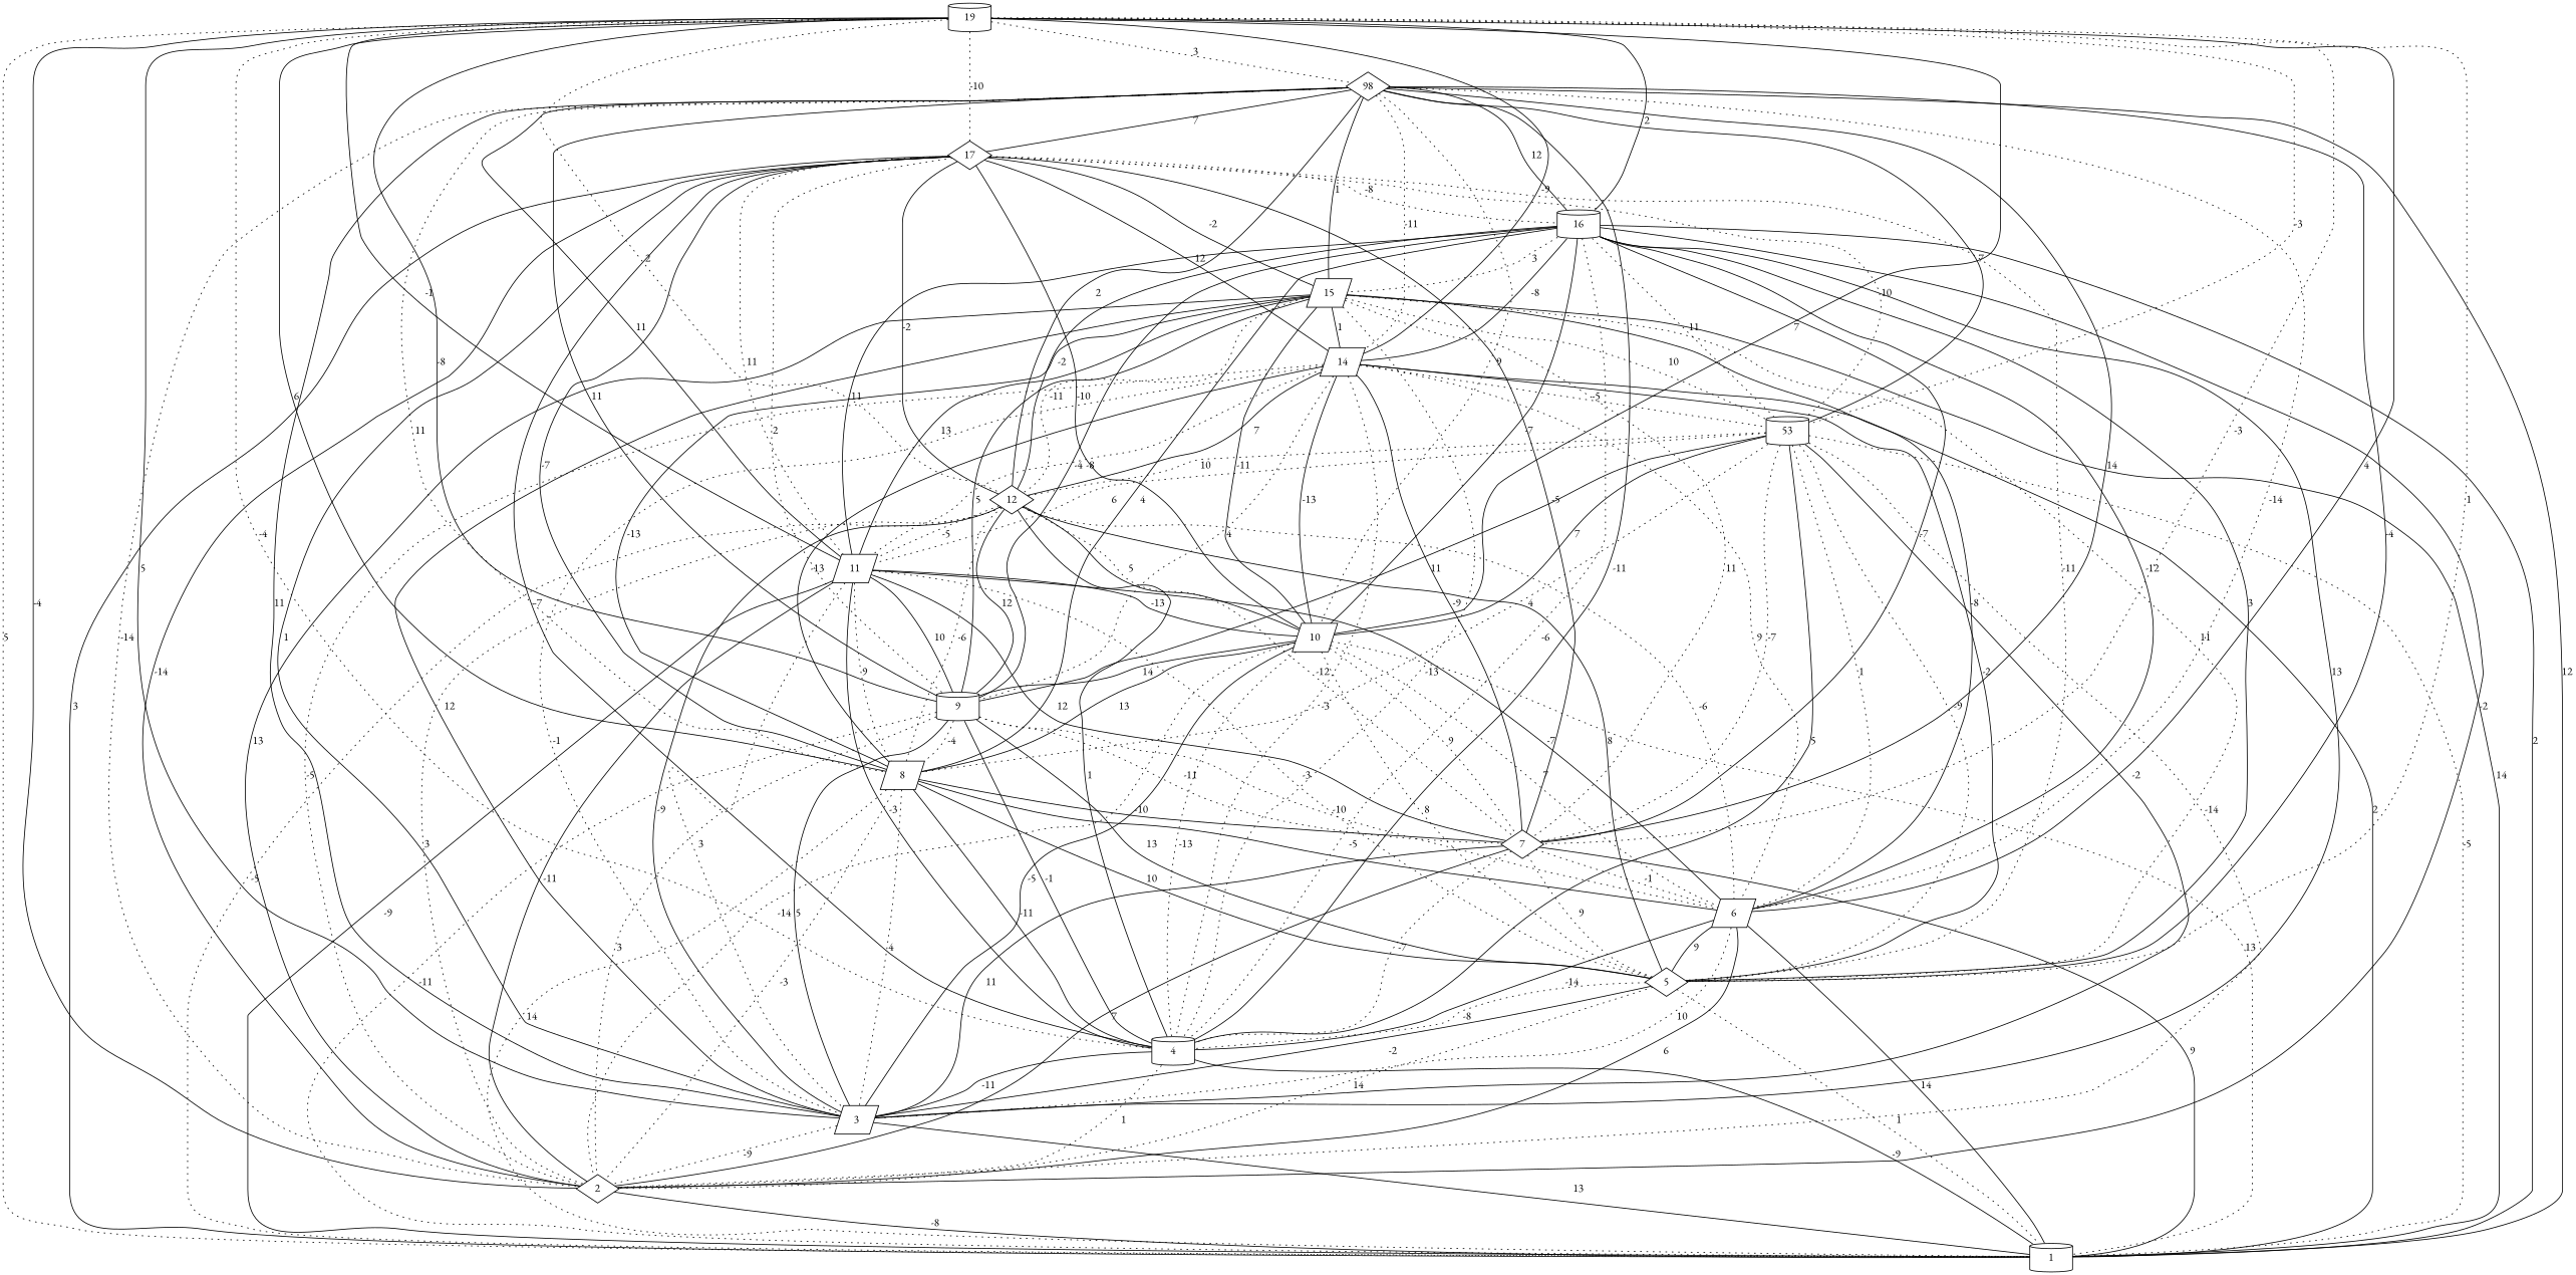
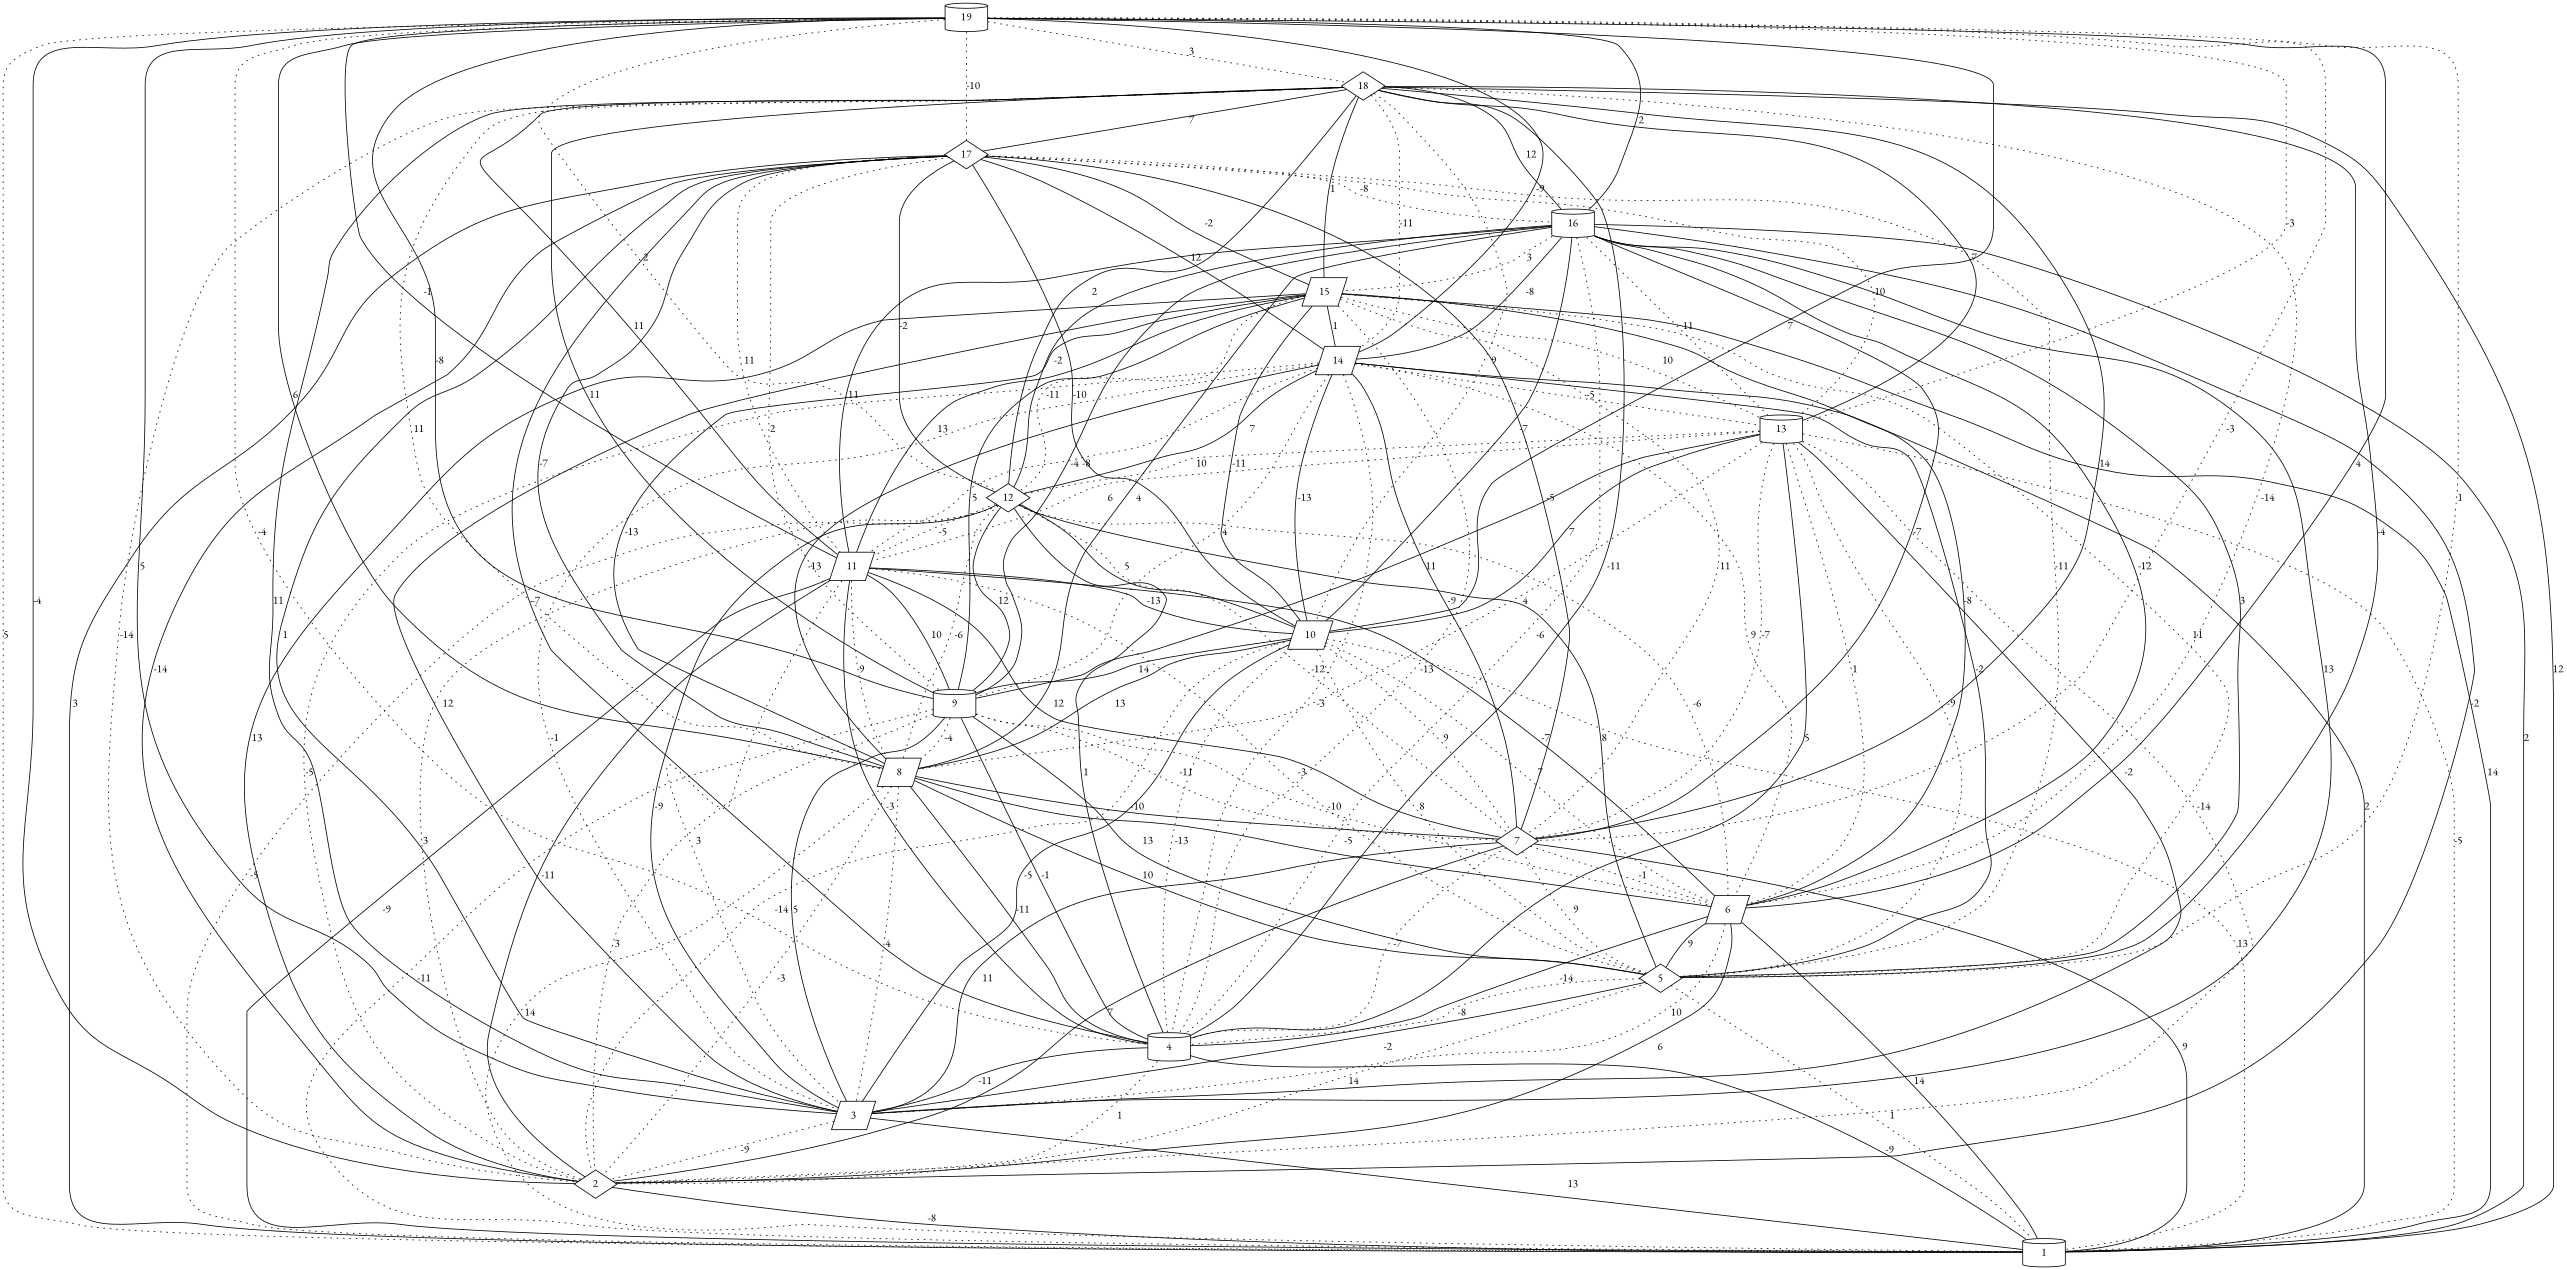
  graph {
    fontname="EB Garamond"
    node [fontname="EB Garamond" shape=parallelogram]
    edge [fontname="EB Garamond" style=solid]
    19 [shape=cylinder]
    1 [shape=cylinder]
    2 [shape=diamond]
    3
    4 [shape=cylinder]
    5 [shape=diamond]
    6
    7 [shape=diamond]
    8
    9 [shape=cylinder]
    10
    11
    12 [shape=diamond]
-   13 [shape=cylinder label=53]
+   13 [shape=cylinder]
    14
    16 [shape=cylinder]
    17 [shape=diamond]
-   18 [shape=diamond label=98]
+   18 [shape=diamond]
    15
    19 -- 1 [label=5 style=dotted]
    19 -- 2 [label=-4]
    19 -- 3 [label=5]
    19 -- 4 [label=-4 style=dotted]
    19 -- 5 [label=1 style=dotted]
    19 -- 6 [label=4]
    19 -- 7 [label=-3 style=dotted]
    19 -- 8 [label=6]
    19 -- 9 [label=-8]
    19 -- 10 [label=7]
    19 -- 11 [label=-1]
    19 -- 12 [label=2 style=dotted]
    19 -- 13 [label=-3 style=dotted]
    19 -- 14 [label=-9]
    19 -- 16 [label=2]
    19 -- 17 [label=-10 style=dotted]
    19 -- 18 [label=3 style=dotted]
    2 -- 1 [label=-8]
    3 -- 1 [label=13]
    3 -- 2 [label=-9 style=dotted]
    4 -- 1 [label=-9]
    4 -- 2 [label=1 style=dotted]
    4 -- 3 [label=-11]
    5 -- 1 [label=1 style=dotted]
    5 -- 2 [label=14 style=dotted]
    5 -- 3 [label=-2]
    5 -- 4 [label=-8 style=dotted]
    6 -- 1 [label=14]
    6 -- 2 [label=6]
    6 -- 3 [label=10 style=dotted]
    6 -- 4 [label=-14]
    6 -- 5 [label=9]
    7 -- 1 [label=9]
    7 -- 2 [label=7]
    7 -- 3 [label=11]
    7 -- 4 [label=-7 style=dotted]
    7 -- 5 [label=9 style=dotted]
    7 -- 6 [label=-1 style=dotted]
    8 -- 1 [label=14 style=dotted]
    8 -- 2 [label=-3 style=dotted]
    8 -- 3 [label=4 style=dotted]
    8 -- 4 [label=-11]
    8 -- 5 [label=10]
    8 -- 6 [label=-5]
    8 -- 7 [label=-10]
    9 -- 1 [label=-11 style=dotted]
    9 -- 2 [label=3 style=dotted]
    9 -- 3 [label=5]
    9 -- 4 [label=-1]
    9 -- 5 [label=13]
    9 -- 6 [label=-10 style=dotted]
    9 -- 7 [label=-11 style=dotted]
    9 -- 8 [label=-4 style=dotted]
    10 -- 1 [label=13 style=dotted]
    10 -- 2 [label=-14 style=dotted]
    10 -- 3 [label=-5]
    10 -- 4 [label=-13 style=dotted]
    10 -- 5 [label=8 style=dotted]
    10 -- 6 [label=7 style=dotted]
    10 -- 7 [label=9 style=dotted]
    10 -- 8 [label=13]
    10 -- 9 [label=14]
    11 -- 1 [label=-9]
    11 -- 2 [label=-11]
    11 -- 3 [label=3 style=dotted]
    11 -- 4 [label=-3]
    11 -- 5 [label=-3 style=dotted]
    11 -- 6 [label=-7]
    11 -- 7 [label=12]
    11 -- 8 [label=9 style=dotted]
    11 -- 9 [label=10]
    11 -- 10 [label=-13]
    12 -- 1 [label=-5 style=dotted]
    12 -- 2 [label=3 style=dotted]
    12 -- 3 [label=-9]
    12 -- 4 [label=1]
    12 -- 5 [label=8]
    12 -- 6 [label=-6 style=dotted]
    12 -- 7 [label=-12 style=dotted]
    12 -- 8 [label=-6 style=dotted]
    12 -- 9 [label=12]
    12 -- 10 [label=5]
    12 -- 11 [label=-5 style=dotted]
    13 -- 1 [label=-5 style=dotted]
    13 -- 2 [label=-14 style=dotted]
    13 -- 3 [label=-2]
    13 -- 4 [label=5]
    13 -- 5 [label=-9 style=dotted]
    13 -- 6 [label=1 style=dotted]
    13 -- 7 [label=-7 style=dotted]
    13 -- 8 [label=4 style=dotted]
    13 -- 9 [label=11]
    13 -- 10 [label=7]
    13 -- 11 [label=6 style=dotted]
    13 -- 12 [label=10 style=dotted]
    14 -- 1 [label=2]
    14 -- 2 [label=-5 style=dotted]
    14 -- 3 [label=-1 style=dotted]
    14 -- 4 [label=-3 style=dotted]
    14 -- 5 [label=-2]
    14 -- 6 [label=9 style=dotted]
    14 -- 7 [label=-9]
    14 -- 8 [label=-13]
    14 -- 9 [label=4 style=dotted]
    14 -- 10 [label=-13]
    14 -- 11 [label=-8 style=dotted]
    14 -- 12 [label=7]
    14 -- 13 [label=-5 style=dotted]
    16 -- 1 [label=2]
    16 -- 2 [label=-2]
    16 -- 3 [label=13]
    16 -- 4 [label=-6 style=dotted]
    16 -- 5 [label=3]
    16 -- 6 [label=-12]
    16 -- 7 [label=-7]
    16 -- 8 [label=4]
    16 -- 9 [label=-4]
    16 -- 10 [label=-7]
    16 -- 11 [label=11]
    16 -- 12 [label=-2]
    16 -- 13 [label=11 style=dotted]
    16 -- 14 [label=-8]
    16 -- 15 [label=3 style=dotted]
    17 -- 1 [label=3]
    17 -- 2 [label=-14]
    17 -- 3 [label=1]
    17 -- 4 [label=-7]
    17 -- 5 [label=-11 style=dotted]
    17 -- 7 [label=-5]
    17 -- 8 [label=-7]
    17 -- 9 [label=2 style=dotted]
    17 -- 10 [label=-10]
    17 -- 11 [label=11 style=dotted]
    17 -- 12 [label=-2]
    17 -- 13 [label=10 style=dotted]
    17 -- 14 [label=12]
    17 -- 16 [label=-8 style=dotted]
    17 -- 15 [label=-2]
    18 -- 1 [label=12]
    18 -- 2 [label=-14 style=dotted]
    18 -- 3 [label=11]
    18 -- 4 [label=-11]
    18 -- 5 [label=-4]
    18 -- 6 [label=-14 style=dotted]
    18 -- 7 [label=14]
    18 -- 8 [label=11 style=dotted]
    18 -- 9 [label=11]
    18 -- 10 [label=9 style=dotted]
    18 -- 11 [label=11]
    18 -- 12 [label=2]
    18 -- 13 [label=7]
    18 -- 14 [label=-11 style=dotted]
    18 -- 16 [label=12]
    18 -- 17 [label=7]
    18 -- 15 [label=1]
    15 -- 1 [label=14]
    15 -- 2 [label=13]
    15 -- 3 [label=12]
    15 -- 4 [label=-13 style=dotted]
    15 -- 5 [label=11 style=dotted]
    15 -- 6 [label=-8]
    15 -- 7 [label=11 style=dotted]
    15 -- 8 [label=-13]
    15 -- 9 [label=5]
    15 -- 10 [label=-11]
    15 -- 11 [label=13]
    15 -- 12 [label=-11 style=dotted]
    15 -- 13 [label=10 style=dotted]
    15 -- 14 [label=1]
  }
